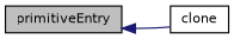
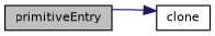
  digraph {
    rankdir=LR
    fontname="DejaVu Sans"
    node [color=black fontname="DejaVu Sans" fontsize=10 shape=record]
    n1 [fillcolor=grey75 fontcolor=black height=0.2 label=primitiveEntry style=filled width=0.4]
    n2 [height=0.2 label=clone width=0.4]
-   n1 -> n2 [color=midnightblue dir=back fontname="DejaVu Sans" fontsize=10 labelfontname=Helvetica labelfontsize=10 style=solid]
+   n2 -> n1 [color=midnightblue dir=back fontname="DejaVu Sans" fontsize=10 labelfontname=Helvetica labelfontsize=10 style=solid]
  }
